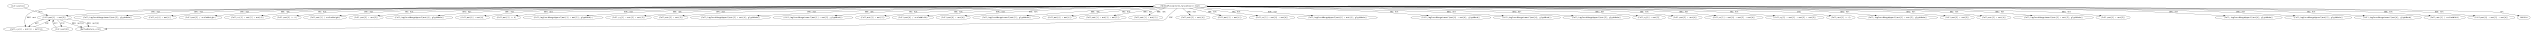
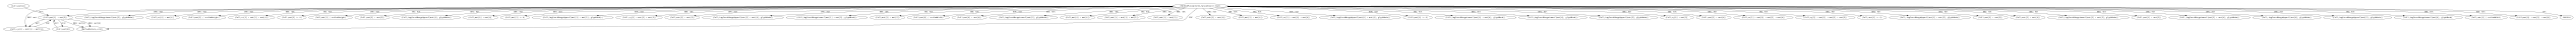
  digraph {
    fontname="Source Code Pro"
    node [fontname="Source Code Pro"]
    edge [fontname="Source Code Pro"]
    n1 [label="(Call,mat[1] + mat[5])"]
    n2 [label="(MethodReturn,void)"]
    n3 [label="(Call,vy[3] = mat[1] + mat[5])"]
    n4 [label="(Call,mat[5])"]
    n5 [label="(MethodParameterIn,SplashCoord *mat)"]
    n6 [label="(Call,imgCoordMungeLowerC(mat[5], glyphMode))"]
    n7 [label="(Call,vx[0] = mat[4])"]
    n8 [label="(Call,mat[2] / scaledHeight)"]
    n9 [label="(Call,vx[1] = mat[2] + mat[4])"]
    n10 [label="(Call,mat[3] >= 0)"]
    n11 [label="(Call,mat[3] / scaledHeight)"]
    n12 [label="(Call,mat[3] + mat[5])"]
    n13 [label="(Call,imgCoordMungeUpperC(mat[4], glyphMode))"]
    n14 [label="(Call,mat[0] + mat[4])"]
    n15 [label="(Call,mat[2] >= 0)"]
    n16 [label="(Call,imgCoordMungeUpperC(mat[3] + mat[5], glyphMode))"]
    n17 [label="(Call,vy[1] = mat[3] + mat[5])"]
    n18 [label="(Call,mat[3] + mat[5])"]
    n19 [label="(Call,imgCoordMungeUpperC(mat[2] + mat[4], glyphMode))"]
    n20 [label="(Call,imgCoordMungeLowerC(mat[1] + mat[5], glyphMode))"]
    n21 [label="(Call,mat[3] + mat[5])"]
    n22 [label="(Call,mat[0] / scaledWidth)"]
    n23 [label="(Call,mat[0] + mat[4])"]
    n24 [label="(Call,imgCoordMungeLowerC(mat[5], glyphMode))"]
    n25 [label="(Call,mat[0] + mat[4])"]
    n26 [label="(Call,mat[1] + mat[3] + mat[5])"]
    n27 [label="(Call,mat[1] + mat[5])"]
    n28 [label="(Call,mat[2] + mat[4])"]
    n29 [label="(Call,mat[2] + mat[4])"]
    n30 [label="(Call,vx[3] = mat[0] + mat[4])"]
    n31 [label="(Call,imgCoordMungeUpperC(mat[0] + mat[4], glyphMode))"]
+   n32 [label="(Call,mat[0] >= 0)"]
    n33 [label="(Call,imgCoordMungeLowerC(mat[0] + mat[4], glyphMode))"]
    n34 [label="(Call,imgCoordMungeLowerC(mat[4], glyphMode))"]
    n35 [label="(Call,imgCoordMungeUpperC(mat[5], glyphMode))"]
    n36 [label="(Call,vy[0] = mat[5])"]
    n37 [label="(Call,mat[2] + mat[4])"]
    n38 [label="(Call,vx[2] = mat[0] + mat[2] + mat[4])"]
    n39 [label="(Call,vy[2] = mat[1] + mat[3] + mat[5])"]
    n40 [label="(Call,mat[1] >= 0)"]
    n41 [label="(Call,imgCoordMungeUpperC(mat[1] + mat[5], glyphMode))"]
    n42 [label="(Call,mat[3] + mat[5])"]
    n43 [label="(Call,mat[2] + mat[4])"]
    n44 [label="(Call,imgCoordMungeLowerC(mat[3] + mat[5], glyphMode))"]
    n45 [label="(Call,mat[1] + mat[5])"]
+   n46 [label="(Call,imgCoordMungeLowerC(mat[2] + mat[4], glyphMode))"]
    n47 [label="(Call,imgCoordMungeUpperC(mat[4], glyphMode))"]
    n48 [label="(Call,imgCoordMungeUpperC(mat[5], glyphMode))"]
    n49 [label="(Call,imgCoordMungeLowerC(mat[4], glyphMode))"]
    n50 [label="(Call,mat[1] / scaledWidth)"]
    n51 [label="(Call,mat[0] + mat[2] + mat[4])"]
    1000100
    n53 [label="(Call,mat[1])"]
    n1 -> n2 [label="DDG: mat[5]"]
    n1 -> n2 [label="DDG: mat[1]"]
    n1 -> n3 [label="AST: "]
    n1 -> n4 [label="CFG: "]
    n3 -> n1 [label="CFG: "]
    n4 -> n1 [label="AST: "]
    n5 -> n1 [label="DDG: mat"]
    n5 -> n2 [label="CFG: "]
    n5 -> n3 [label="DDG: mat"]
    n5 -> n6 [label="DDG: mat"]
    n5 -> n7 [label="DDG: mat"]
    n5 -> n8 [label="DDG: mat"]
    n5 -> n9 [label="DDG: mat"]
    n5 -> n10 [label="DDG: mat"]
    n5 -> n11 [label="DDG: mat"]
    n5 -> n12 [label="DDG: mat"]
    n5 -> n13 [label="DDG: mat"]
    n5 -> n14 [label="DDG: mat"]
    n5 -> n15 [label="DDG: mat"]
    n5 -> n16 [label="DDG: mat"]
    n5 -> n17 [label="DDG: mat"]
    n5 -> n18 [label="DDG: mat"]
    n5 -> n19 [label="DDG: mat"]
    n5 -> n20 [label="DDG: mat"]
    n5 -> n21 [label="DDG: mat"]
    n5 -> n22 [label="DDG: mat"]
    n5 -> n23 [label="DDG: mat"]
    n5 -> n24 [label="DDG: mat"]
    n5 -> n25 [label="DDG: mat"]
    n5 -> n26 [label="DDG: mat"]
    n5 -> n27 [label="DDG: mat"]
    n5 -> n28 [label="DDG: mat"]
    n5 -> n29 [label="DDG: mat"]
    n5 -> n30 [label="DDG: mat"]
    n5 -> n31 [label="DDG: mat"]
+   n5 -> n32 [label="DDG: mat"]
    n5 -> n33 [label="DDG: mat"]
    n5 -> n34 [label="DDG: mat"]
    n5 -> n35 [label="DDG: mat"]
    n5 -> n36 [label="DDG: mat"]
    n5 -> n37 [label="DDG: mat"]
    n5 -> n38 [label="DDG: mat"]
    n5 -> n39 [label="DDG: mat"]
-   n5 -> n40 [label="CFG: "]
+   n5 -> n40 [label="DDG: mat"]
    n5 -> n41 [label="DDG: mat"]
    n5 -> n42 [label="DDG: mat"]
    n5 -> n43 [label="DDG: mat"]
    n5 -> n44 [label="DDG: mat"]
    n5 -> n45 [label="DDG: mat"]
+   n5 -> n46 [label="DDG: mat"]
    n5 -> n47 [label="DDG: mat"]
    n5 -> n48 [label="DDG: mat"]
    n5 -> n49 [label="DDG: mat"]
    n5 -> n50 [label="DDG: mat"]
    n5 -> n51 [label="DDG: mat"]
    n5 -> 1000100 [label="AST: "]
    n53 -> n1 [label="AST: "]
  }
